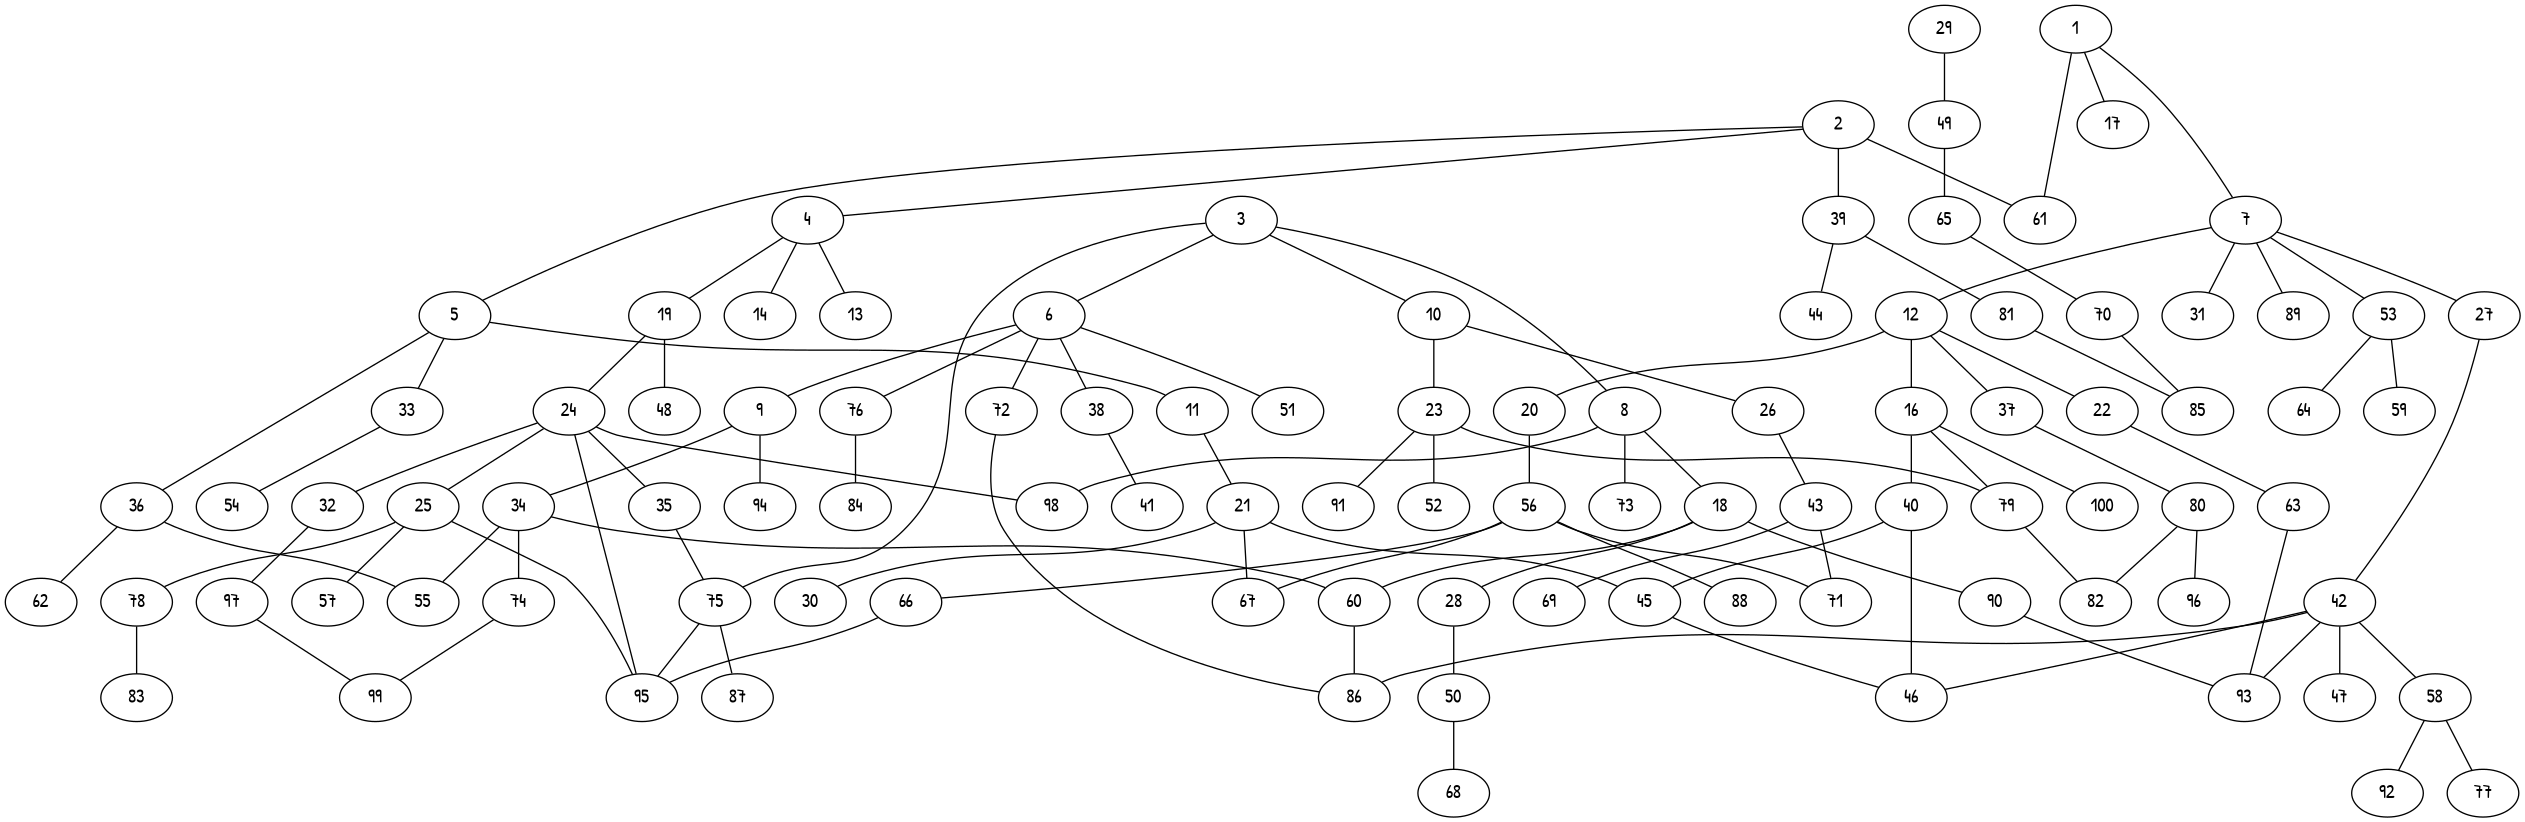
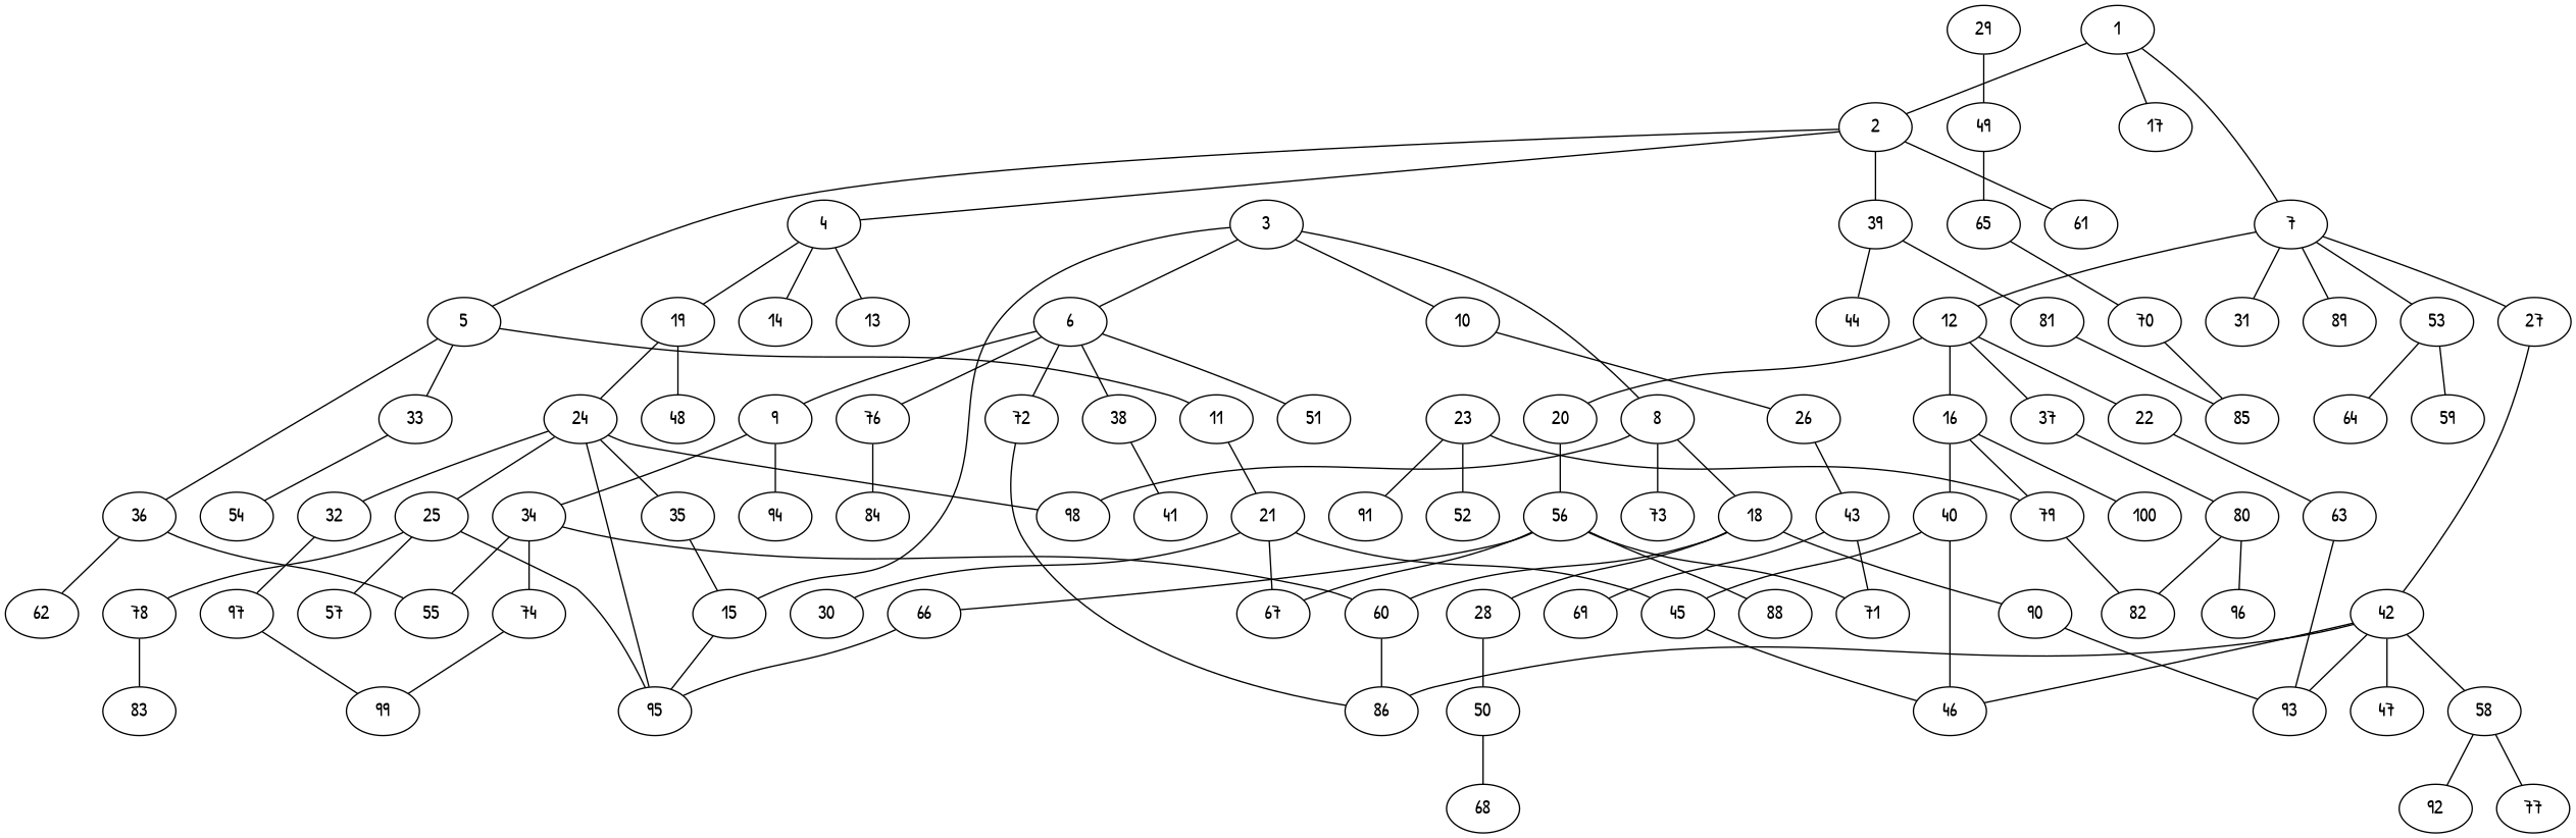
  graph {
    fontname="Patrick Hand"
    node [fontname="Patrick Hand"]
    edge [fontname="Patrick Hand"]
    1
    2
    7
    17
    4
    5
    39
    61
    12
    27
    31
    53
    89
    3
    6
    8
    10
-   75
+   75 [label=15]
    13
    14
    19
    11
    33
    36
    44
    81
    16
    20
    22
    37
    42
    59
    64
    9
    38
    51
    72
    76
    18
    73
    98
    23
    26
    95
-   87
    24
    48
    21
    54
    55
    62
    85
    34
    94
    41
    86
    84
    28
    60
    90
    79
    52
    91
    43
    25
    32
    35
    30
    45
    67
    74
    40
    100
    56
    63
    80
    46
    93
    47
    58
    50
    99
    82
    71
    69
    66
    88
    96
    68
    57
    78
    97
    29
    49
    83
    65
    77
    92
    70
-   1 -- 61
+   1 -- 2
    1 -- 7
    1 -- 17
    2 -- 4
    2 -- 5
    2 -- 39
    2 -- 61
    7 -- 12
    7 -- 27
    7 -- 31
    7 -- 53
    7 -- 89
    4 -- 13
    4 -- 14
    4 -- 19
    5 -- 11
    5 -- 33
    5 -- 36
    39 -- 44
    39 -- 81
    12 -- 16
    12 -- 20
    12 -- 22
    12 -- 37
    27 -- 42
    53 -- 59
    53 -- 64
    3 -- 6
    3 -- 8
    3 -- 10
    3 -- 75
    6 -- 9
    6 -- 38
    6 -- 51
    6 -- 72
    6 -- 76
    8 -- 18
    8 -- 73
    8 -- 98
-   10 -- 23
    10 -- 26
    75 -- 95
-   75 -- 87
    19 -- 24
    19 -- 48
    11 -- 21
    33 -- 54
    36 -- 55
    36 -- 62
    81 -- 85
    16 -- 79
    16 -- 40
    16 -- 100
    20 -- 56
    22 -- 63
    37 -- 80
    42 -- 86
    42 -- 46
    42 -- 93
    42 -- 47
    42 -- 58
    9 -- 34
    9 -- 94
    38 -- 41
    72 -- 86
    76 -- 84
    18 -- 28
    18 -- 60
    18 -- 90
    23 -- 79
    23 -- 52
    23 -- 91
    26 -- 43
    24 -- 98
    24 -- 95
    24 -- 25
    24 -- 32
    24 -- 35
    21 -- 30
    21 -- 45
    21 -- 67
    34 -- 55
    34 -- 60
    34 -- 74
    28 -- 50
    60 -- 86
    90 -- 93
    79 -- 82
    43 -- 71
    43 -- 69
    25 -- 95
    25 -- 57
    25 -- 78
    32 -- 97
    35 -- 75
    45 -- 46
    74 -- 99
    40 -- 45
    40 -- 46
    56 -- 67
    56 -- 71
    56 -- 66
    56 -- 88
    63 -- 93
    80 -- 82
    80 -- 96
    58 -- 77
    58 -- 92
    50 -- 68
    66 -- 95
    78 -- 83
    97 -- 99
    29 -- 49
    49 -- 65
    65 -- 70
    70 -- 85
  }
